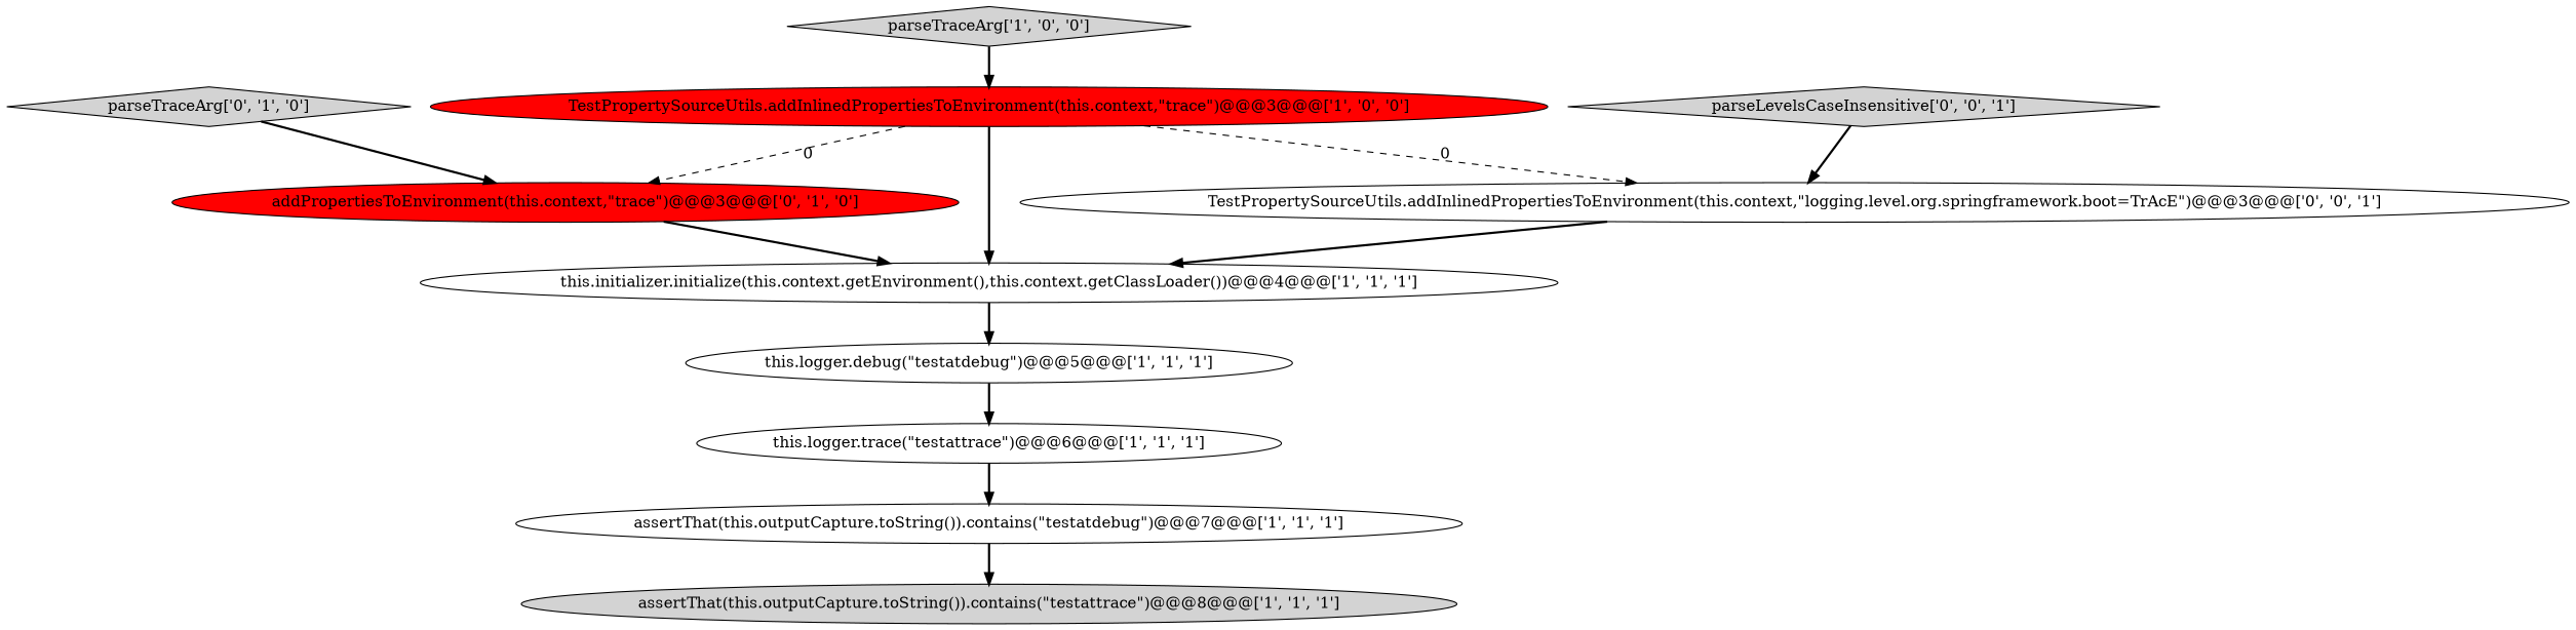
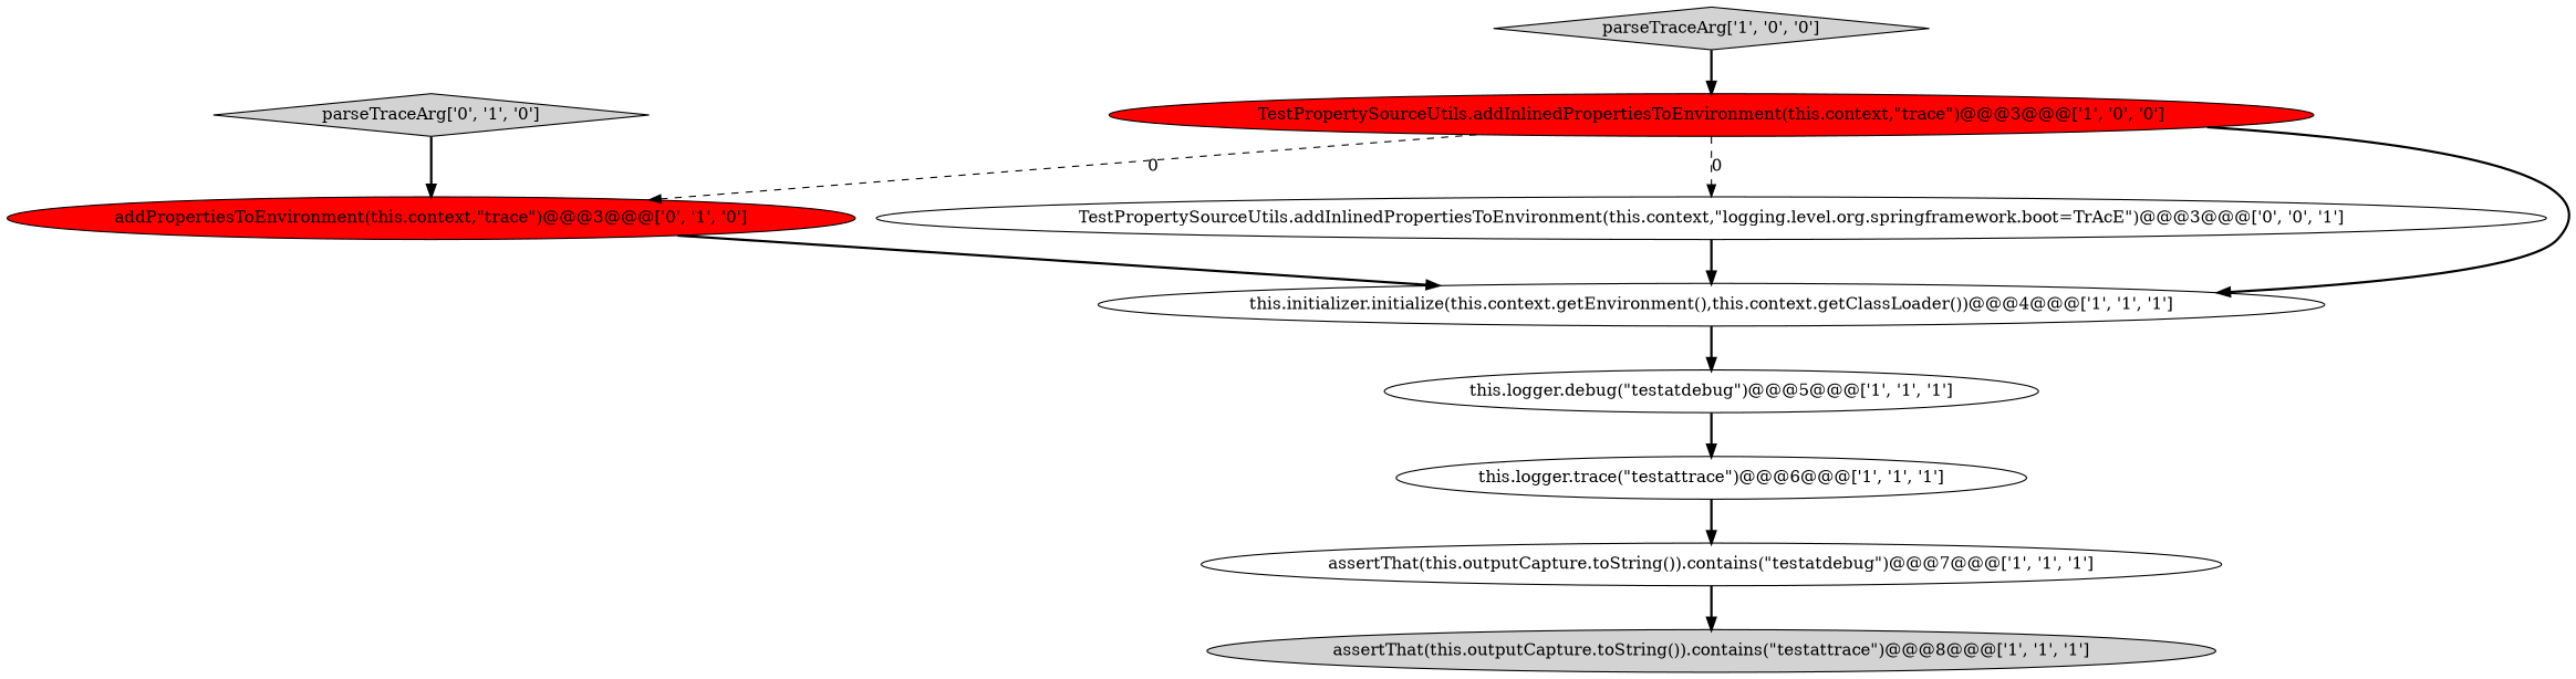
  digraph {
    node [fillcolor=white shape=ellipse style=filled]
    edge [style=bold]
    n1 [label="this.logger.trace(\"testattrace\")@@@6@@@['1', '1', '1']"]
    n2 [label="assertThat(this.outputCapture.toString()).contains(\"testatdebug\")@@@7@@@['1', '1', '1']"]
    n3 [label="TestPropertySourceUtils.addInlinedPropertiesToEnvironment(this.context,\"logging.level.org.springframework.boot=TrAcE\")@@@3@@@['0', '0', '1']"]
    n4 [label="this.initializer.initialize(this.context.getEnvironment(),this.context.getClassLoader())@@@4@@@['1', '1', '1']"]
    n5 [label="this.logger.debug(\"testatdebug\")@@@5@@@['1', '1', '1']"]
    n6 [fillcolor=lightgray label="parseTraceArg['1', '0', '0']" shape=diamond]
    n7 [fillcolor=red label="TestPropertySourceUtils.addInlinedPropertiesToEnvironment(this.context,\"trace\")@@@3@@@['1', '0', '0']"]
    n8 [fillcolor=lightgray label="assertThat(this.outputCapture.toString()).contains(\"testattrace\")@@@8@@@['1', '1', '1']"]
    n9 [fillcolor=red label="addPropertiesToEnvironment(this.context,\"trace\")@@@3@@@['0', '1', '0']"]
    n10 [fillcolor=lightgray label="parseTraceArg['0', '1', '0']" shape=diamond]
-   n11 [fillcolor=lightgray label="parseLevelsCaseInsensitive['0', '0', '1']" shape=diamond]
    n1 -> n2
    n2 -> n8
    n3 -> n4
    n4 -> n5
    n5 -> n1
    n6 -> n7
    n7 -> n3 [label=0 style=dashed]
    n7 -> n4
    n7 -> n9 [label=0 style=dashed]
    n9 -> n4
    n10 -> n9
-   n11 -> n3
  }
